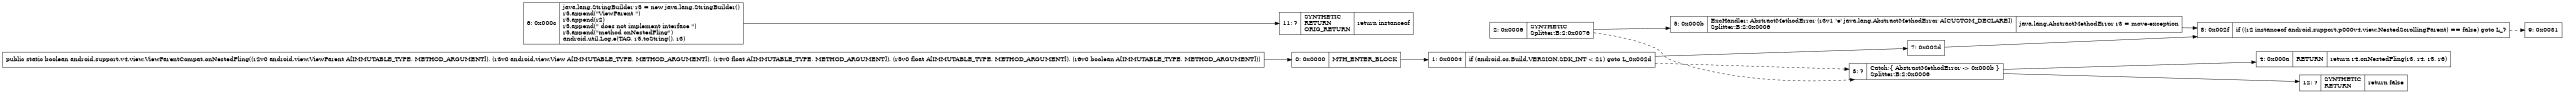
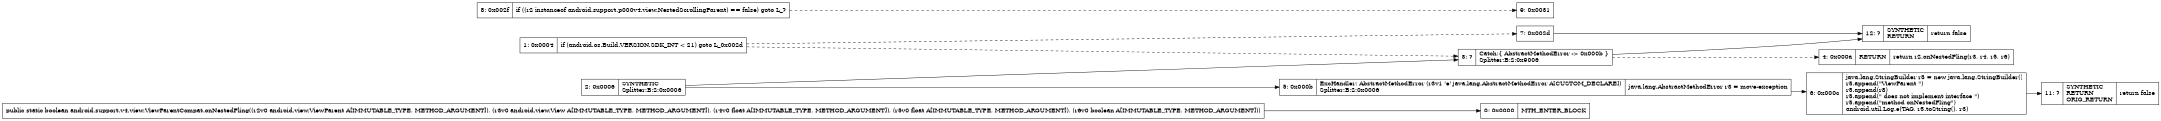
  digraph {
    rankdir=LR
    node [shape=record]
    n1 [label="{0\:\ 0x0000|MTH_ENTER_BLOCK\l}"]
    n2 [label="{1\:\ 0x0004|if (android.os.Build.VERSION.SDK_INT \< 21) goto L_0x002d\l}"]
    n3 [label="{7\:\ 0x002d}"]
-   n4 [label="{3\:\ ?|Catch:\{ AbstractMethodError \-\> 0x000b \}\lSplitter:B:2:0x0006\l}"]
-   n5 [label="{2\:\ 0x0006|SYNTHETIC\lSplitter:B:2:0x0076\l}"]
+   n4 [label="{3\:\ ?|Catch:\{ AbstractMethodError \-\> 0x000b \}\lSplitter:B:2:0x9006\l}"]
+   n5 [label="{2\:\ 0x0006|SYNTHETIC\lSplitter:B:2:0x0006\l}"]
    n6 [label="{5\:\ 0x000b|ExcHandler: AbstractMethodError (r3v1 'e' java.lang.AbstractMethodError A[CUSTOM_DECLARE])\lSplitter:B:2:0x0006\l|java.lang.AbstractMethodError r3 = move\-exception\l}"]
    n7 [label="{8\:\ 0x002f|if ((r2 instanceof android.support.p000v4.view.NestedScrollingParent) == false) goto L_?\l}"]
-   n8 [label="{4\:\ 0x000a|RETURN\l|return r4.onNestedFling(r3, r4, r5, r6)\l}"]
+   n8 [label="{4\:\ 0x000a|RETURN\l|return r2.onNestedFling(r3, r4, r5, r6)\l}"]
    n9 [label="{12\:\ ?|SYNTHETIC\lRETURN\l|return false\l}"]
-   n10 [label="{6\:\ 0x000c|java.lang.StringBuilder r5 = new java.lang.StringBuilder()\lr5.append(\"ViewParent \")\lr5.append(r2)\lr5.append(\" does not implement interface \")\lr5.append(\"method onNestedFling\")\landroid.util.Log.e(TAG, r5.toString(), r3)\l}"]
-   n11 [label="{11\:\ ?|SYNTHETIC\lRETURN\lORIG_RETURN\l|return instanceof\l}"]
+   n10 [label="{6\:\ 0x000c|java.lang.StringBuilder r5 = new java.lang.StringBuilder()\lr5.append(\"ViewParent \")\lr5.append(r8)\lr5.append(\" does not implement interface \")\lr5.append(\"method onNestedFling\")\landroid.util.Log.e(TAG, r5.toString(), r3)\l}"]
+   n11 [label="{11\:\ ?|SYNTHETIC\lRETURN\lORIG_RETURN\l|return false\l}"]
    n12 [label="{9\:\ 0x0031}"]
    n13 [label="{public static boolean android.support.v4.view.ViewParentCompat.onNestedFling((r2v0 android.view.ViewParent A[IMMUTABLE_TYPE, METHOD_ARGUMENT]), (r3v0 android.view.View A[IMMUTABLE_TYPE, METHOD_ARGUMENT]), (r4v0 float A[IMMUTABLE_TYPE, METHOD_ARGUMENT]), (r5v0 float A[IMMUTABLE_TYPE, METHOD_ARGUMENT]), (r6v0 boolean A[IMMUTABLE_TYPE, METHOD_ARGUMENT])) }"]
-   n1 -> n2
-   n2 -> n3
+   n2 -> n3 [style=dashed]
    n2 -> n4 [style=dashed]
-   n3 -> n7
-   n4 -> n8
+   n3 -> n9
+   n4 -> n8 [style=dashed]
    n4 -> n9
-   n5 -> n4 [style=dashed]
+   n5 -> n4
    n5 -> n6
-   n6 -> n7
+   n6 -> n10
    n7 -> n12 [style=dashed]
    n10 -> n11
    n13 -> n1
  }
